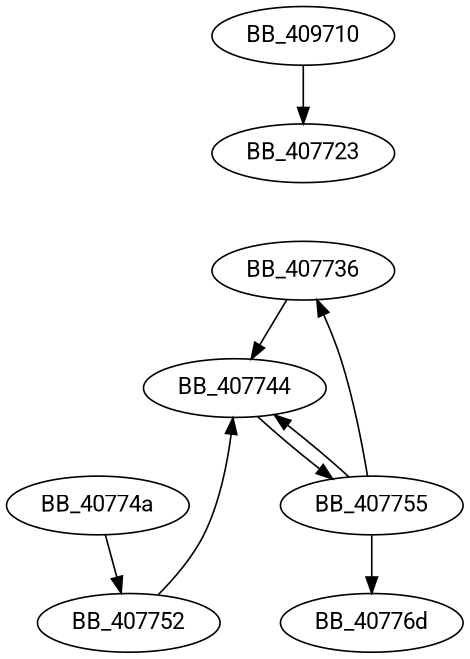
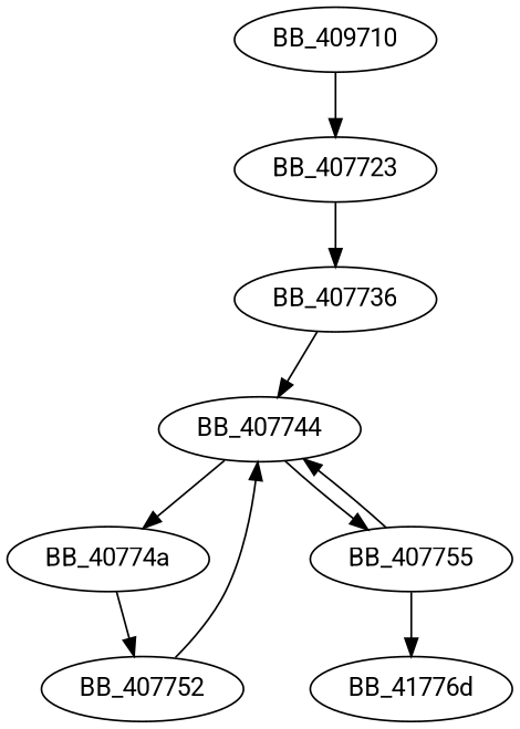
  digraph {
    fontname=Roboto
    node [fontname=Roboto]
    edge [fontname=Roboto]
    n1 [label=BB_409710]
    BB_407723
    BB_407736
    BB_407744
    BB_40774a
    BB_407755
    BB_407752
-   BB_40776d
+   BB_40776d [label=BB_41776d]
    n1 -> BB_407723
-   BB_407755 -> BB_407736
+   BB_407723 -> BB_407736
    BB_407736 -> BB_407744
+   BB_407744 -> BB_40774a
    BB_407744 -> BB_407755
    BB_40774a -> BB_407752
    BB_407755 -> BB_407744
    BB_407755 -> BB_40776d
    BB_407752 -> BB_407744
  }
